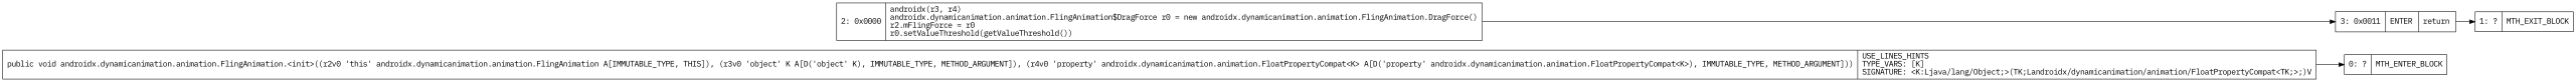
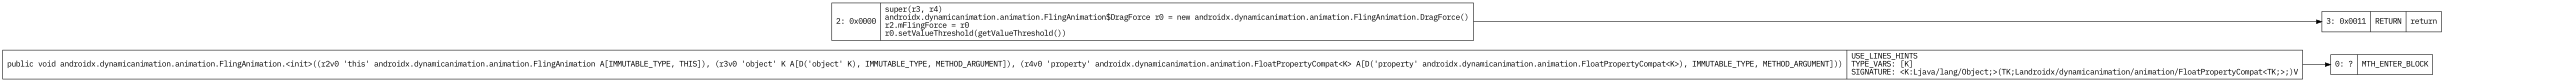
  digraph {
    fontname="IBM Plex Mono"
    rankdir=LR
    node [fontname="IBM Plex Mono" shape=record]
    edge [fontname="IBM Plex Mono"]
    n1 [label="{0\:\ ?|MTH_ENTER_BLOCK\l}"]
-   n2 [label="{2\:\ 0x0000|androidx(r3, r4)\landroidx.dynamicanimation.animation.FlingAnimation$DragForce r0 = new androidx.dynamicanimation.animation.FlingAnimation.DragForce()\lr2.mFlingForce = r0\lr0.setValueThreshold(getValueThreshold())\l}"]
-   n3 [label="{3\:\ 0x0011|ENTER\l|return\l}"]
-   n4 [label="{1\:\ ?|MTH_EXIT_BLOCK\l}"]
+   n2 [label="{2\:\ 0x0000|super(r3, r4)\landroidx.dynamicanimation.animation.FlingAnimation$DragForce r0 = new androidx.dynamicanimation.animation.FlingAnimation.DragForce()\lr2.mFlingForce = r0\lr0.setValueThreshold(getValueThreshold())\l}"]
+   n3 [label="{3\:\ 0x0011|RETURN\l|return\l}"]
    n5 [label="{public void androidx.dynamicanimation.animation.FlingAnimation.\<init\>((r2v0 'this' androidx.dynamicanimation.animation.FlingAnimation A[IMMUTABLE_TYPE, THIS]), (r3v0 'object' K A[D('object' K), IMMUTABLE_TYPE, METHOD_ARGUMENT]), (r4v0 'property' androidx.dynamicanimation.animation.FloatPropertyCompat\<K\> A[D('property' androidx.dynamicanimation.animation.FloatPropertyCompat\<K\>), IMMUTABLE_TYPE, METHOD_ARGUMENT]))  | USE_LINES_HINTS\lTYPE_VARS: [K]\lSIGNATURE: \<K:Ljava\/lang\/Object;\>(TK;Landroidx\/dynamicanimation\/animation\/FloatPropertyCompat\<TK;\>;)V\l}"]
    n2 -> n3
-   n3 -> n4
    n5 -> n1
  }
